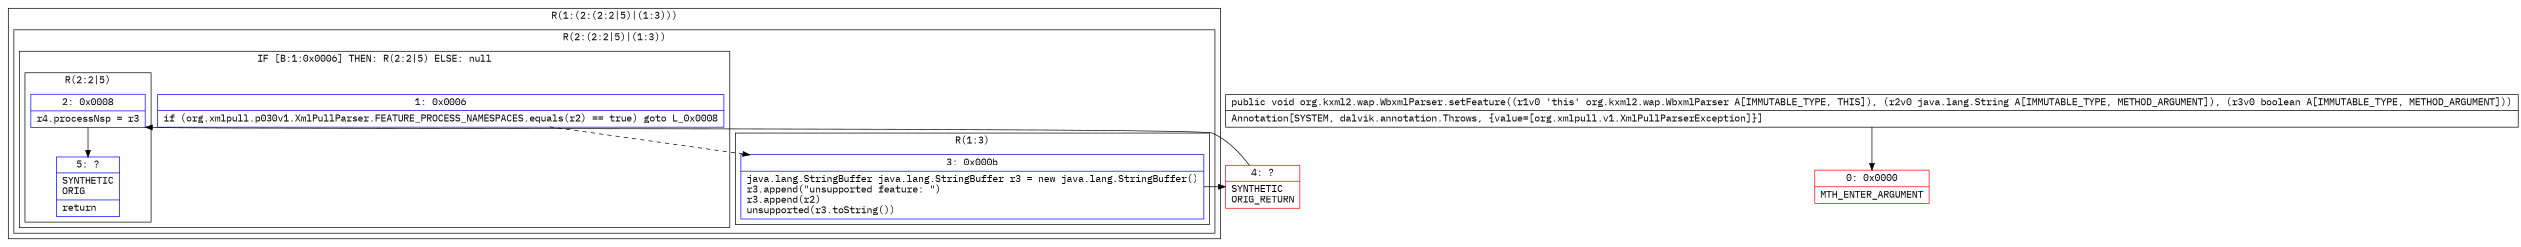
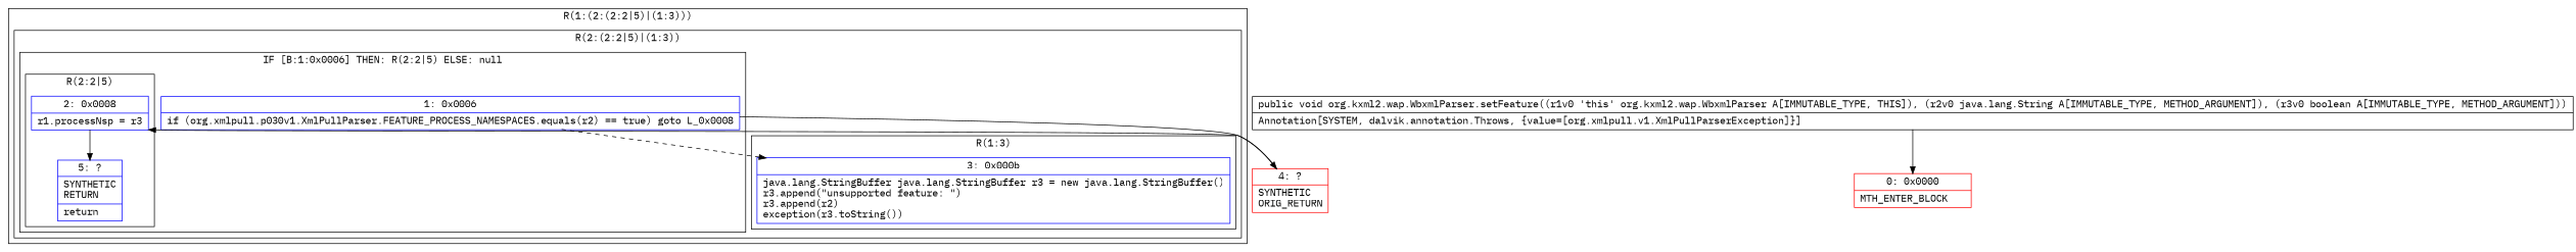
  digraph {
    fontname="IBM Plex Mono"
    node [color=blue fontname="IBM Plex Mono" shape=record]
    edge [fontname="IBM Plex Mono"]
-   n1 [label="{2\:\ 0x0008|r4.processNsp = r3\l}"]
-   n2 [label="{5\:\ ?|SYNTHETIC\lORIG\l|return\l}"]
+   n1 [label="{2\:\ 0x0008|r1.processNsp = r3\l}"]
+   n2 [label="{5\:\ ?|SYNTHETIC\lRETURN\l|return\l}"]
    n3 [label="{1\:\ 0x0006|if (org.xmlpull.p030v1.XmlPullParser.FEATURE_PROCESS_NAMESPACES.equals(r2) == true) goto L_0x0008\l}"]
-   n4 [label="{3\:\ 0x000b|java.lang.StringBuffer java.lang.StringBuffer r3 = new java.lang.StringBuffer()\lr3.append(\"unsupported feature: \")\lr3.append(r2)\lunsupported(r3.toString())\l}"]
+   n4 [label="{3\:\ 0x000b|java.lang.StringBuffer java.lang.StringBuffer r3 = new java.lang.StringBuffer()\lr3.append(\"unsupported feature: \")\lr3.append(r2)\lexception(r3.toString())\l}"]
    n5 [color=red label="{4\:\ ?|SYNTHETIC\lORIG_RETURN\l}"]
-   n6 [color=red label="{0\:\ 0x0000|MTH_ENTER_ARGUMENT\l}"]
+   n6 [color=red label="{0\:\ 0x0000|MTH_ENTER_BLOCK\l}"]
    n7 [label="{public void org.kxml2.wap.WbxmlParser.setFeature((r1v0 'this' org.kxml2.wap.WbxmlParser A[IMMUTABLE_TYPE, THIS]), (r2v0 java.lang.String A[IMMUTABLE_TYPE, METHOD_ARGUMENT]), (r3v0 boolean A[IMMUTABLE_TYPE, METHOD_ARGUMENT]))  | Annotation[SYSTEM, dalvik.annotation.Throws, \{value=[org.xmlpull.v1.XmlPullParserException]\}]\l}" color=""]
    subgraph cluster_1 {
      label="R(1:(2:(2:2|5)|(1:3)))"
      subgraph cluster_2 {
        label="R(2:(2:2|5)|(1:3))"
        subgraph cluster_3 {
          label="IF [B:1:0x0006] THEN: R(2:2|5) ELSE: null"
          n3
          subgraph cluster_4 {
            label="R(2:2|5)"
            n1
            n2
          }
        }
        subgraph cluster_5 {
          label="R(1:3)"
          n4
        }
      }
    }
    n1 -> n2
    n3 -> n4 [style=dashed]
-   n4 -> n5
+   n3 -> n5
    n5 -> n1
    n7 -> n6
  }
